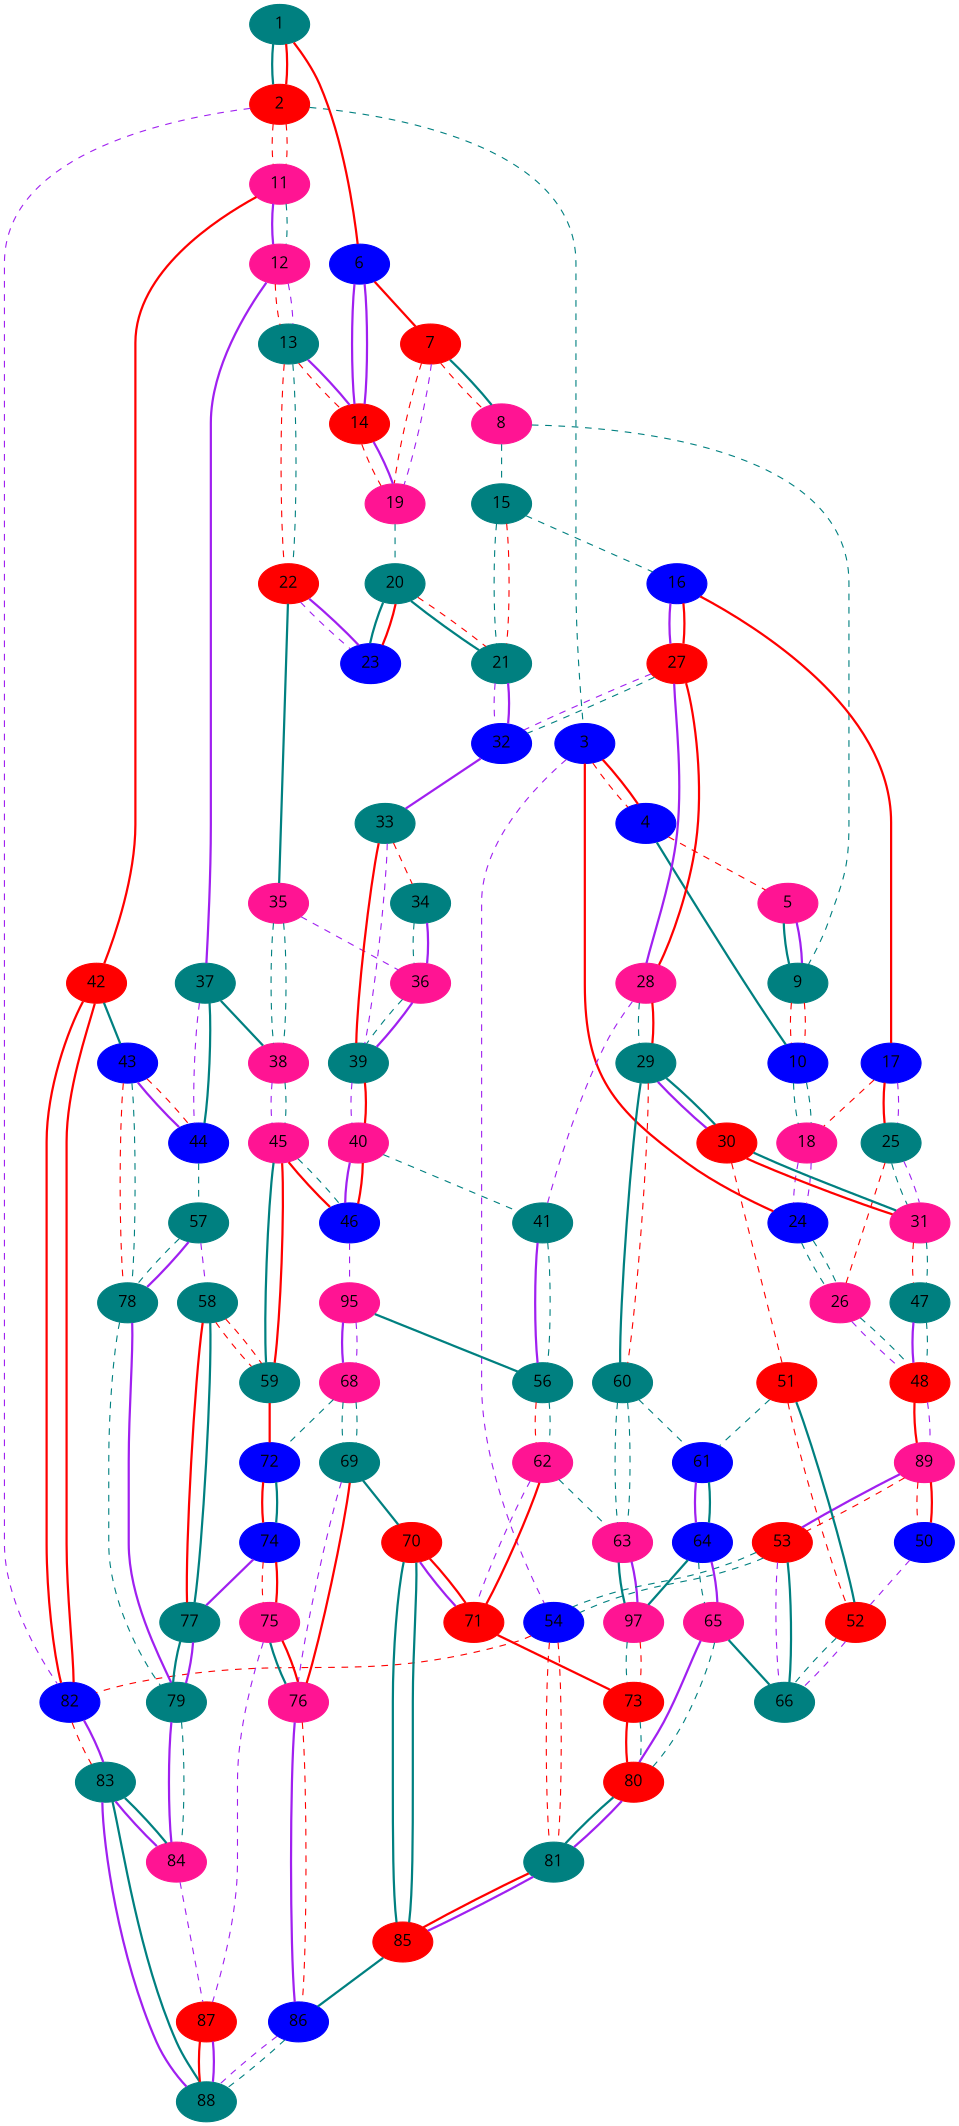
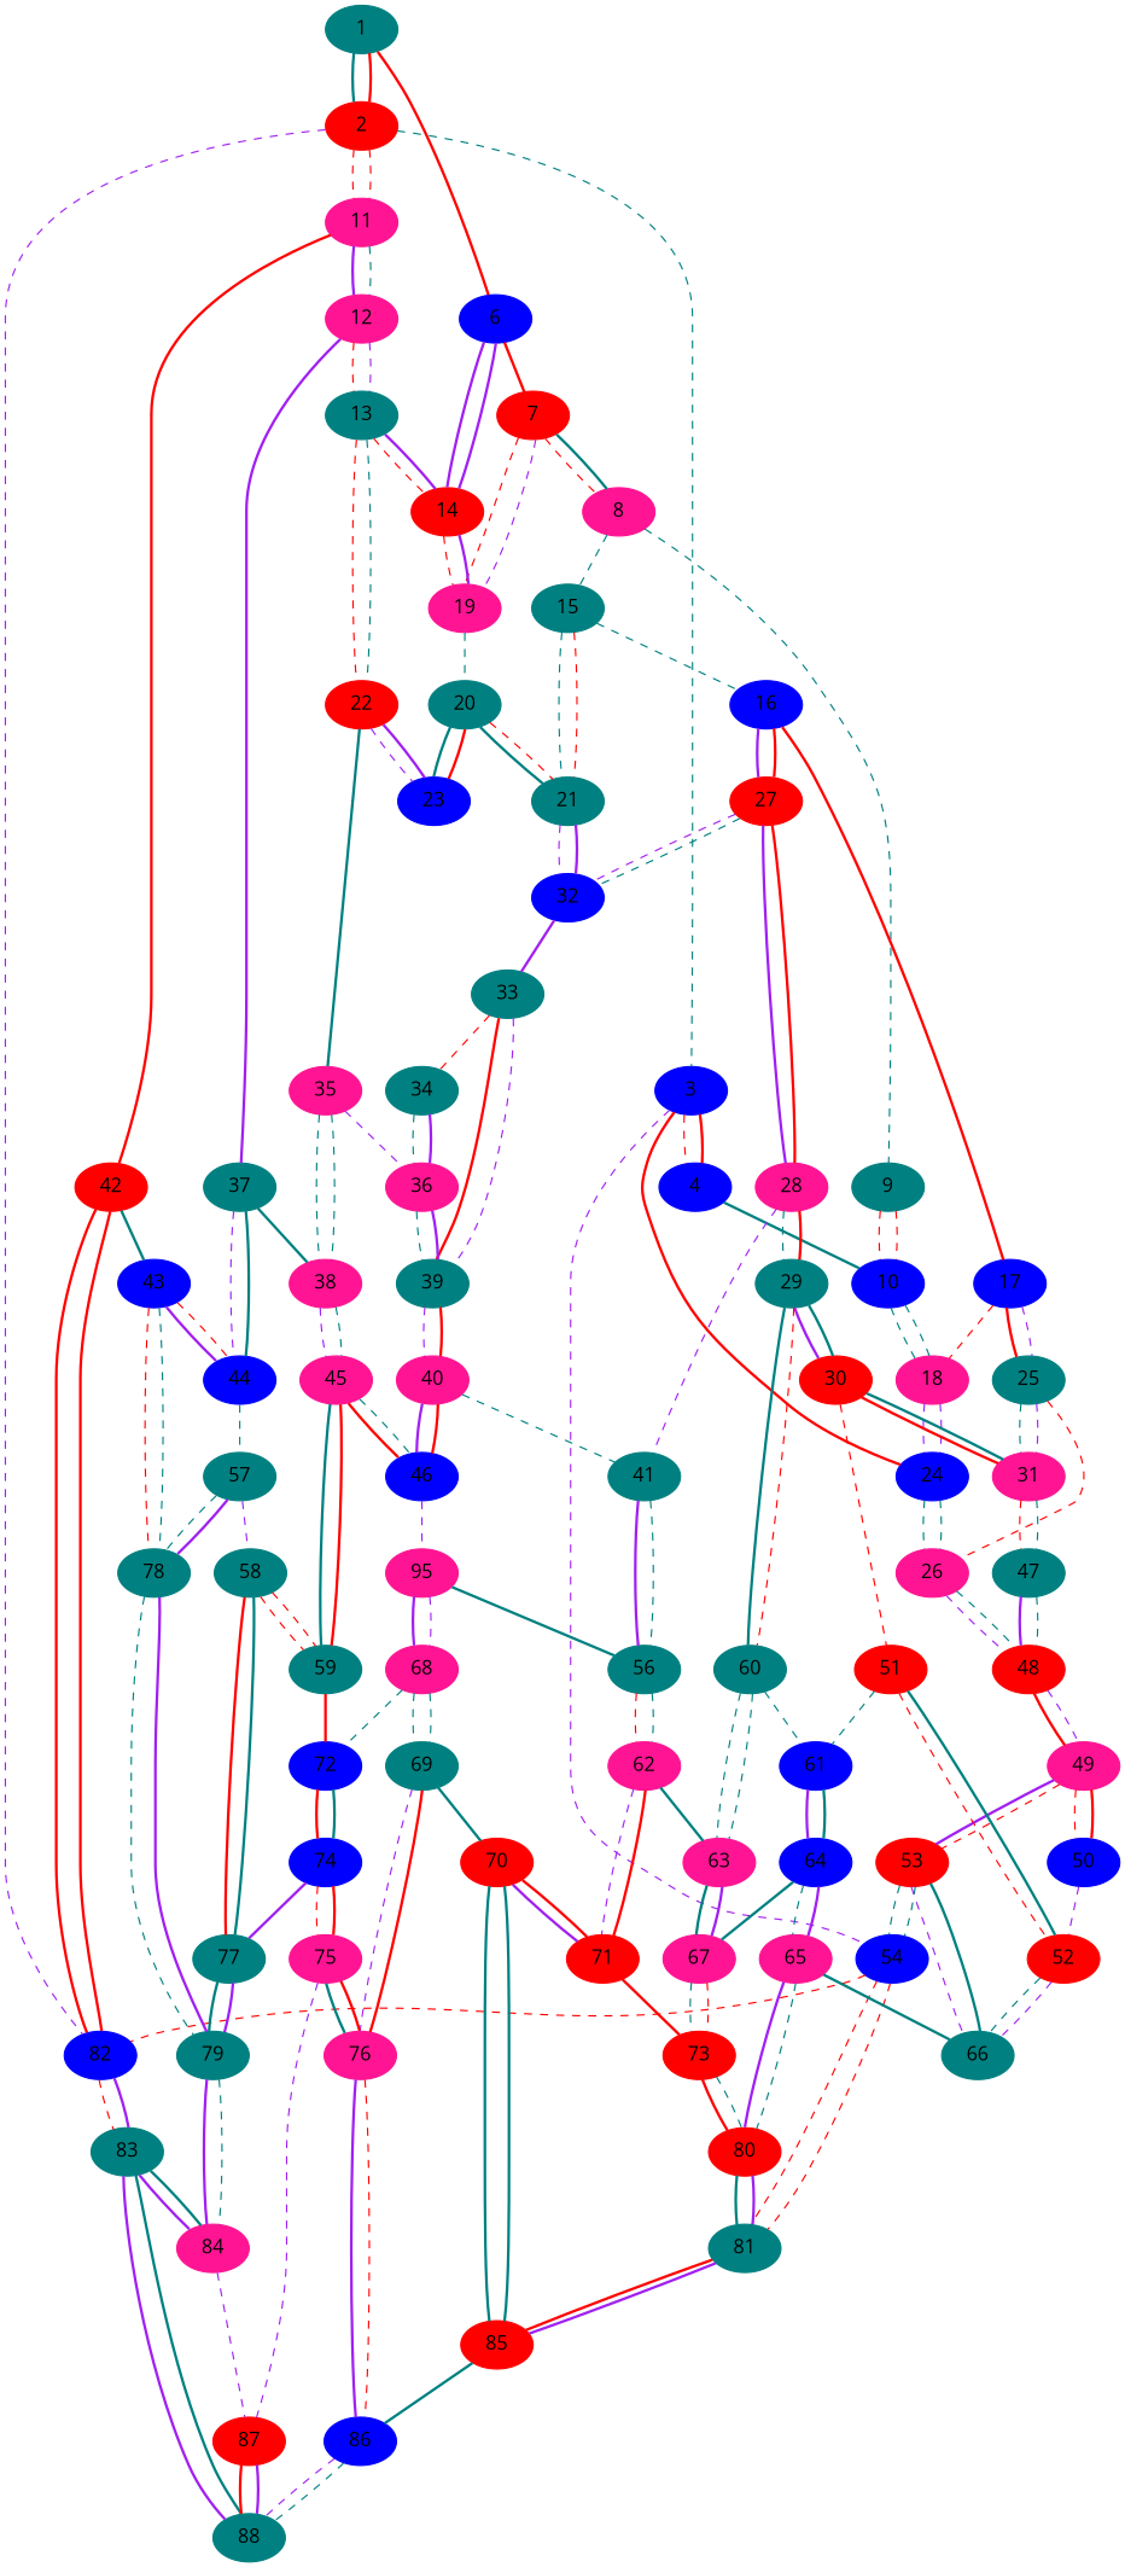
  graph {
    fontname="Open Sans"
    node [color=teal fontname="Open Sans" style=filled]
    edge [color=teal fontname="Open Sans" style=dashed]
    2 [color=red]
    1
    6 [color=blue]
    3 [color=blue]
    11 [color=deeppink]
    82 [color=blue]
    7 [color=red]
    14 [color=red]
    4 [color=blue]
    24 [color=blue]
    54 [color=blue]
    12 [color=deeppink]
    42 [color=red]
    83
-   5 [color=deeppink]
    10 [color=blue]
    26 [color=deeppink]
    81
    9
    18 [color=deeppink]
    8 [color=deeppink]
    19 [color=deeppink]
    15
    20
    16 [color=blue]
    21
    13
    37
    43 [color=blue]
    22 [color=red]
    38 [color=deeppink]
    44 [color=blue]
    23 [color=blue]
    35 [color=deeppink]
    17 [color=blue]
    27 [color=red]
    32 [color=blue]
    25
    28 [color=deeppink]
    31 [color=deeppink]
    33
    36 [color=deeppink]
    48 [color=red]
    47
-   49 [color=deeppink label=89]
+   49 [color=deeppink]
    29
    41
    30 [color=red]
    60
    56
    51 [color=red]
    61 [color=blue]
    63 [color=deeppink]
    52 [color=red]
    34
    39
    40 [color=deeppink]
    45 [color=deeppink]
    57
    46 [color=blue]
    59
    n62 [color=deeppink label=95]
    62 [color=deeppink]
    78
    79
    58
    72 [color=blue]
    68 [color=deeppink]
    50 [color=blue]
    53 [color=red]
    66
    64 [color=blue]
    85 [color=red]
    69
    71 [color=red]
    77
    74 [color=blue]
-   67 [color=deeppink label=97]
+   67 [color=deeppink]
    65 [color=deeppink]
    73 [color=red]
    80 [color=red]
    70 [color=red]
    76 [color=deeppink]
    86 [color=blue]
    75 [color=deeppink]
    87 [color=red]
    88
    84 [color=deeppink]
    2 -- 3
    2 -- 11 [color=red]
    2 -- 11 [color=red]
    2 -- 82 [color=purple]
    1 -- 2 [style=bold]
    1 -- 2 [color=red style=bold]
    1 -- 6 [color=red style=bold]
    6 -- 7 [color=red style=bold]
    6 -- 14 [color=purple style=bold]
    6 -- 14 [color=purple style=bold]
    3 -- 4 [color=red]
    3 -- 4 [color=red style=bold]
    3 -- 24 [color=red style=bold]
    3 -- 54 [color=purple]
    11 -- 12 [color=purple style=bold]
    11 -- 12
    11 -- 42 [color=red style=bold]
    82 -- 83 [color=red]
    82 -- 83 [color=purple style=bold]
    7 -- 8 [color=red]
    7 -- 8 [style=bold]
    7 -- 19 [color=red]
    7 -- 19 [color=purple]
    14 -- 19 [color=red]
    14 -- 19 [color=purple style=bold]
-   4 -- 5 [color=red]
    4 -- 10 [style=bold]
    24 -- 26
    24 -- 26
    54 -- 82 [color=red]
    54 -- 81 [color=red]
    54 -- 81 [color=red]
    12 -- 13 [color=red]
    12 -- 13 [color=purple]
    12 -- 37 [color=purple style=bold]
    42 -- 82 [color=red style=bold]
    42 -- 82 [color=red style=bold]
    42 -- 43 [style=bold]
    83 -- 88 [color=purple style=bold]
    83 -- 88 [style=bold]
    83 -- 84 [color=purple style=bold]
    83 -- 84 [style=bold]
-   5 -- 9 [style=bold]
-   5 -- 9 [color=purple style=bold]
    10 -- 18
    10 -- 18
    26 -- 48 [color=purple]
    26 -- 48
    81 -- 85 [color=red style=bold]
    81 -- 85 [color=purple style=bold]
    9 -- 10 [color=red]
    9 -- 10 [color=red]
    18 -- 24 [color=purple]
    18 -- 24 [color=purple]
    8 -- 9
    8 -- 15
    19 -- 20
    15 -- 16
    15 -- 21
    15 -- 21 [color=red]
    20 -- 21 [style=bold]
    20 -- 21 [color=red]
    20 -- 23 [style=bold]
    20 -- 23 [color=red style=bold]
    16 -- 17 [color=red style=bold]
    16 -- 27 [color=purple style=bold]
    16 -- 27 [color=red style=bold]
    21 -- 32 [color=purple]
    21 -- 32 [color=purple style=bold]
    13 -- 14 [color=red]
    13 -- 14 [color=purple style=bold]
    13 -- 22 [color=red]
    13 -- 22
    37 -- 38 [style=bold]
    37 -- 44 [color=purple]
    37 -- 44 [style=bold]
    43 -- 44 [color=purple style=bold]
    43 -- 44 [color=red]
    43 -- 78 [color=red]
    43 -- 78
    22 -- 23 [color=purple]
    22 -- 23 [color=purple style=bold]
    22 -- 35 [style=bold]
    38 -- 45 [color=purple]
    38 -- 45
    44 -- 57
    35 -- 38
    35 -- 38
    35 -- 36 [color=purple]
    17 -- 18 [color=red]
    17 -- 25 [color=red style=bold]
    17 -- 25 [color=purple]
    27 -- 32 [color=purple]
    27 -- 32
    27 -- 28 [color=purple style=bold]
    27 -- 28 [color=red style=bold]
    32 -- 33 [color=purple style=bold]
    25 -- 26 [color=red]
    25 -- 31
    25 -- 31 [color=purple]
    28 -- 29
    28 -- 29 [color=red style=bold]
    28 -- 41 [color=purple]
    31 -- 47 [color=red]
    31 -- 47
    33 -- 34 [color=red]
    33 -- 39 [color=red style=bold]
    33 -- 39 [color=purple]
    36 -- 39
    36 -- 39 [color=purple style=bold]
    48 -- 49 [color=red style=bold]
    48 -- 49 [color=purple]
    47 -- 48 [color=purple style=bold]
    47 -- 48
    49 -- 50 [color=red]
    49 -- 50 [color=red style=bold]
    49 -- 53 [color=purple style=bold]
    49 -- 53 [color=red]
    29 -- 30 [color=purple style=bold]
    29 -- 30 [style=bold]
    29 -- 60 [style=bold]
    29 -- 60 [color=red]
    41 -- 56 [color=purple style=bold]
    41 -- 56
    30 -- 31 [color=red style=bold]
    30 -- 31 [style=bold]
    30 -- 51 [color=red]
    60 -- 61
    60 -- 63
    60 -- 63
    56 -- 62 [color=red]
    56 -- 62
    51 -- 61
    51 -- 52 [color=red]
    51 -- 52 [style=bold]
    61 -- 64 [color=purple style=bold]
    61 -- 64 [style=bold]
    63 -- 67 [style=bold]
    63 -- 67 [color=purple style=bold]
    52 -- 66
    52 -- 66 [color=purple]
    34 -- 36
    34 -- 36 [color=purple style=bold]
    39 -- 40 [color=purple]
    39 -- 40 [color=red style=bold]
    40 -- 41
    40 -- 46 [color=purple style=bold]
    40 -- 46 [color=red style=bold]
    45 -- 46 [color=red style=bold]
    45 -- 46
    45 -- 59 [style=bold]
    45 -- 59 [color=red style=bold]
    57 -- 78
    57 -- 78 [color=purple style=bold]
    57 -- 58 [color=purple]
    46 -- n62 [color=purple]
    59 -- 72 [color=red style=bold]
    n62 -- 56 [style=bold]
    n62 -- 68 [color=purple style=bold]
    n62 -- 68 [color=purple]
-   62 -- 63
+   62 -- 63 [style=bold]
    62 -- 71 [color=purple]
    62 -- 71 [color=red style=bold]
    78 -- 79
    78 -- 79 [color=purple style=bold]
    79 -- 84 [color=purple style=bold]
    79 -- 84
    58 -- 59 [color=red]
    58 -- 59 [color=red]
    58 -- 77 [color=red style=bold]
    58 -- 77 [style=bold]
    72 -- 74 [color=red style=bold]
    72 -- 74 [style=bold]
    68 -- 72
    68 -- 69
    68 -- 69
    50 -- 52 [color=purple]
    53 -- 54
    53 -- 54
    53 -- 66 [color=purple]
    53 -- 66 [style=bold]
    64 -- 67 [style=bold]
    64 -- 65
    64 -- 65 [color=purple style=bold]
    85 -- 86 [style=bold]
    69 -- 70 [style=bold]
    69 -- 76 [color=purple]
    69 -- 76 [color=red style=bold]
    71 -- 73 [color=red style=bold]
    77 -- 79 [style=bold]
    77 -- 79 [color=purple style=bold]
    74 -- 77 [color=purple style=bold]
    74 -- 75 [color=red]
    74 -- 75 [color=red style=bold]
    67 -- 73
    67 -- 73 [color=red]
    65 -- 66 [style=bold]
    65 -- 80 [color=purple style=bold]
    65 -- 80
    73 -- 80 [color=red style=bold]
    73 -- 80
    80 -- 81 [style=bold]
    80 -- 81 [color=purple style=bold]
    70 -- 85 [style=bold]
    70 -- 85 [style=bold]
    70 -- 71 [color=purple style=bold]
    70 -- 71 [color=red style=bold]
    76 -- 86 [color=purple style=bold]
    76 -- 86 [color=red]
    86 -- 88 [color=purple]
    86 -- 88
    75 -- 76 [style=bold]
    75 -- 76 [color=red style=bold]
    75 -- 87 [color=purple]
    87 -- 88 [color=red style=bold]
    87 -- 88 [color=purple style=bold]
    84 -- 87 [color=purple]
  }
